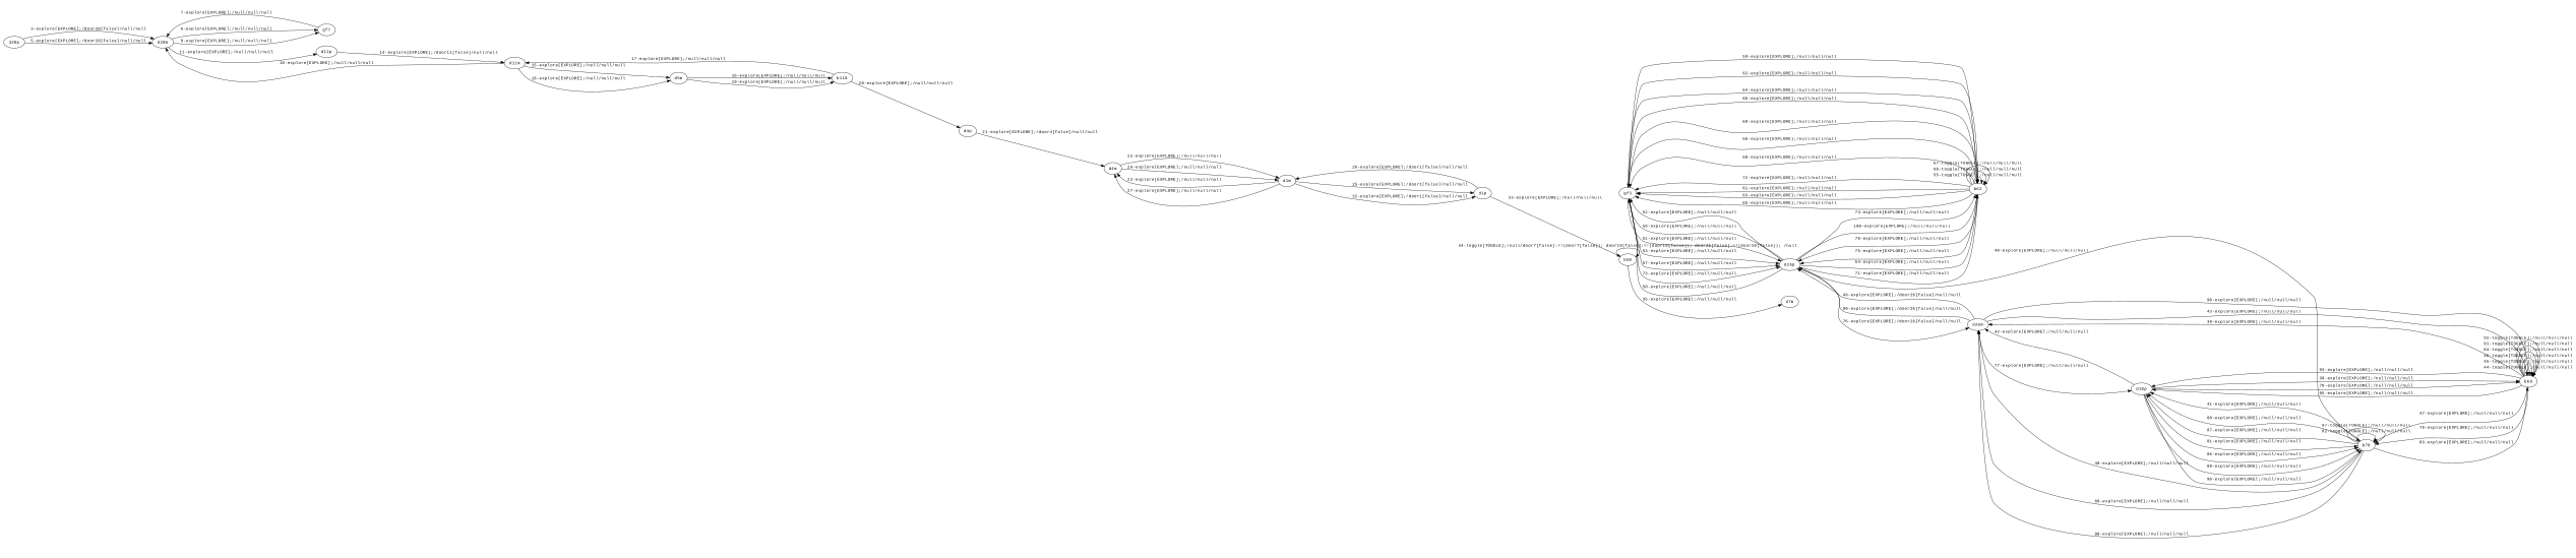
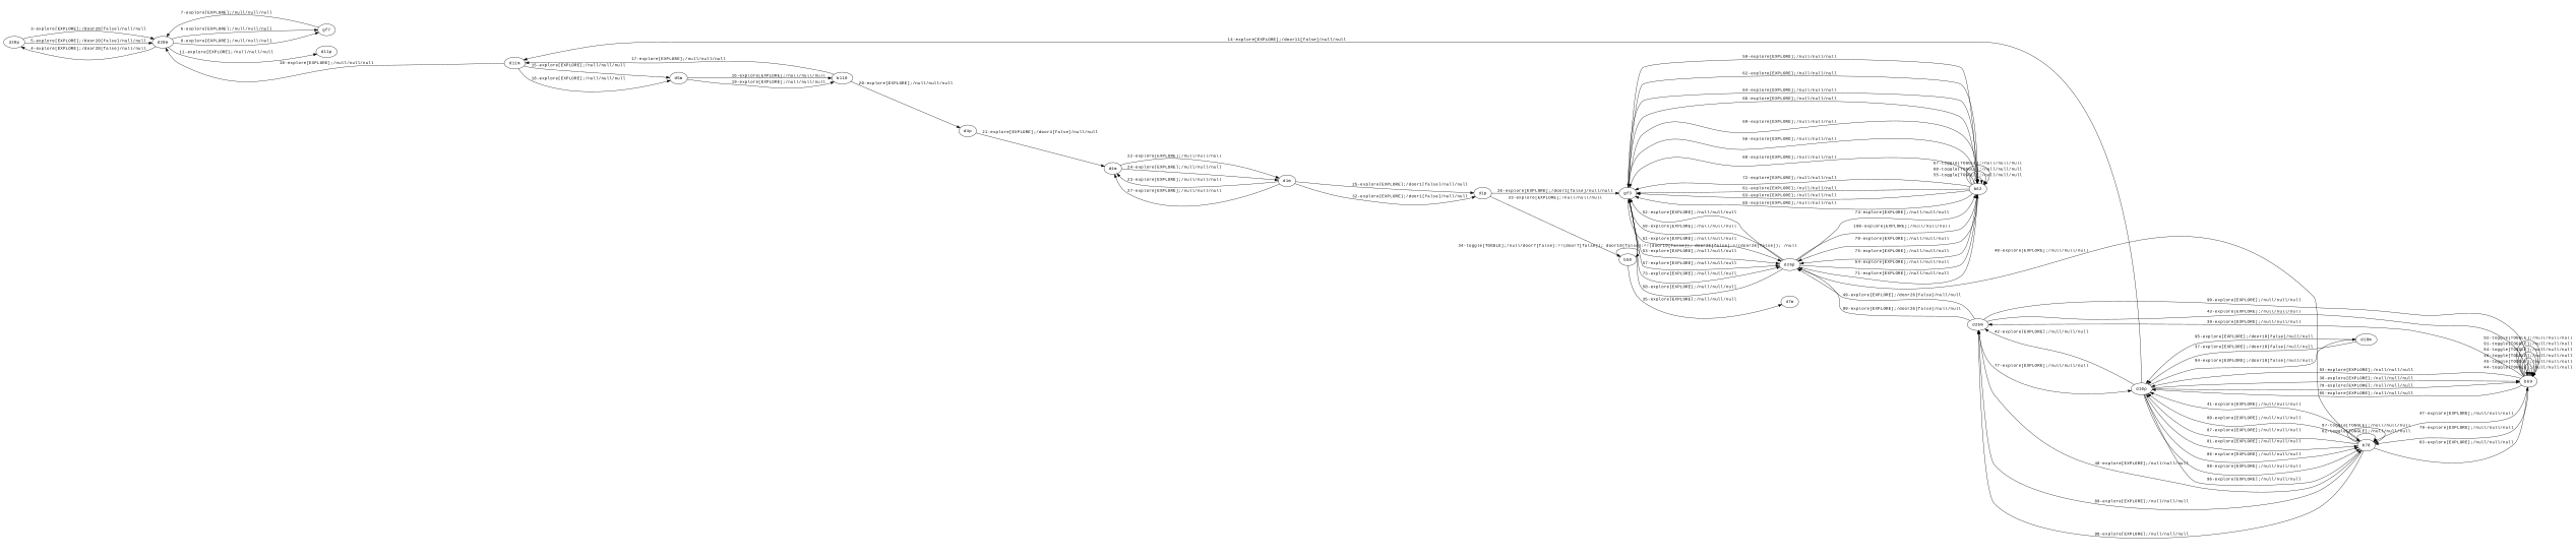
  digraph {
    fontname="Liberation Mono"
    rankdir=LR
    node [fontname="Liberation Mono"]
    edge [fontname="Liberation Mono"]
    d20p
    d20m
    gf7
    d11p
    d11m
    d5m
    b110
    d4p
    d4m
    d1m
    d1p
    b50
    d7m
+   d10m
    d10p
    b69
    d26m
    b70
    d26p
    n20 [label=gf3]
    b62
    d20p -> d20m [label="3-explore[EXPLORE];/door20[false]/null/null"]
    d20p -> d20m [label="5-explore[EXPLORE];/door20[false]/null/null"]
+   d20m -> d20p [label="4-explore[EXPLORE];/door20[false]/null/null"]
    d20m -> gf7 [label="6-explore[EXPLORE];/null/null/null"]
    d20m -> gf7 [label="8-explore[EXPLORE];/null/null/null"]
    d20m -> d11p [label="11-explore[EXPLORE];/null/null/null"]
    gf7 -> d20m [label="7-explore[EXPLORE];/null/null/null"]
-   d11p -> d11m [label="14-explore[EXPLORE];/door11[false]/null/null"]
+   d10p -> d11m [label="14-explore[EXPLORE];/door11[false]/null/null"]
    d11m -> d20m [label="10-explore[EXPLORE];/null/null/null"]
    d11m -> d5m [label="15-explore[EXPLORE];/null/null/null"]
    d11m -> d5m [label="18-explore[EXPLORE];/null/null/null"]
    d5m -> b110 [label="16-explore[EXPLORE];/null/null/null"]
    d5m -> b110 [label="19-explore[EXPLORE];/null/null/null"]
    b110 -> d11m [label="17-explore[EXPLORE];/null/null/null"]
    b110 -> d4p [label="20-explore[EXPLORE];/null/null/null"]
    d4p -> d4m [label="21-explore[EXPLORE];/door4[false]/null/null"]
    d4m -> d1m [label="22-explore[EXPLORE];/null/null/null"]
    d4m -> d1m [label="24-explore[EXPLORE];/null/null/null"]
    d1m -> d4m [label="23-explore[EXPLORE];/null/null/null"]
    d1m -> d4m [label="27-explore[EXPLORE];/null/null/null"]
    d1m -> d1p [label="25-explore[EXPLORE];/door1[false]/null/null"]
    d1m -> d1p [label="32-explore[EXPLORE];/door1[false]/null/null"]
-   d1p -> d1m [label="26-explore[EXPLORE];/door1[false]/null/null"]
+   d1p -> n20 [label="26-explore[EXPLORE];/door1[false]/null/null"]
    d1p -> b50 [label="33-explore[EXPLORE];/null/null/null"]
    b50 -> b50 [label="34-toggle[TOGGLE];/null/door7[false]:=!(door7[false]); door10[false]:=!(door10[false]); door26[false]:=!(door26[false]); /null"]
    b50 -> d7m [label="35-explore[EXPLORE];/null/null/null"]
+   d10m -> d10p [label="37-explore[EXPLORE];/door10[false]/null/null"]
+   d10m -> d10p [label="95-explore[EXPLORE];/door10[false]/null/null"]
+   d10p -> d10m [label="94-explore[EXPLORE];/door10[false]/null/null"]
    d10p -> b69 [label="38-explore[EXPLORE];/null/null/null"]
    d10p -> b69 [label="78-explore[EXPLORE];/null/null/null"]
    d10p -> d26m [label="42-explore[EXPLORE];/null/null/null"]
    d10p -> b70 [label="81-explore[EXPLORE];/null/null/null"]
    d10p -> b70 [label="86-explore[EXPLORE];/null/null/null"]
    d10p -> b70 [label="88-explore[EXPLORE];/null/null/null"]
    d10p -> b70 [label="96-explore[EXPLORE];/null/null/null"]
    b69 -> d10p [label="85-explore[EXPLORE];/null/null/null"]
    b69 -> d10p [label="93-explore[EXPLORE];/null/null/null"]
    b69 -> b69 [label="44-toggle[TOGGLE];/null/null/null"]
    b69 -> b69 [label="45-toggle[TOGGLE];/null/null/null"]
    b69 -> b69 [label="46-toggle[TOGGLE];/null/null/null"]
    b69 -> b69 [label="84-toggle[TOGGLE];/null/null/null"]
    b69 -> b69 [label="91-toggle[TOGGLE];/null/null/null"]
    b69 -> b69 [label="92-toggle[TOGGLE];/null/null/null"]
    b69 -> d26m [label="39-explore[EXPLORE];/null/null/null"]
    b69 -> b70 [label="47-explore[EXPLORE];/null/null/null"]
    b69 -> b70 [label="79-explore[EXPLORE];/null/null/null"]
    d26m -> d10p [label="77-explore[EXPLORE];/null/null/null"]
    d26m -> b69 [label="43-explore[EXPLORE];/null/null/null"]
    d26m -> b69 [label="90-explore[EXPLORE];/null/null/null"]
    d26m -> d26p [label="49-explore[EXPLORE];/door26[false]/null/null"]
    d26m -> d26p [label="99-explore[EXPLORE];/door26[false]/null/null"]
    b70 -> d10p [label="41-explore[EXPLORE];/null/null/null"]
    b70 -> d10p [label="80-explore[EXPLORE];/null/null/null"]
    b70 -> d10p [label="87-explore[EXPLORE];/null/null/null"]
    b70 -> b69 [label="83-explore[EXPLORE];/null/null/null"]
    b70 -> d26m [label="48-explore[EXPLORE];/null/null/null"]
    b70 -> d26m [label="89-explore[EXPLORE];/null/null/null"]
    b70 -> d26m [label="98-explore[EXPLORE];/null/null/null"]
    b70 -> b70 [label="82-toggle[TOGGLE];/null/null/null"]
    b70 -> b70 [label="97-toggle[TOGGLE];/null/null/null"]
-   d26p -> d26m [label="76-explore[EXPLORE];/door26[false]/null/null"]
    d26p -> b70 [label="40-explore[EXPLORE];/null/null/null"]
    d26p -> n20 [label="50-explore[EXPLORE];/null/null/null"]
    d26p -> n20 [label="52-explore[EXPLORE];/null/null/null"]
    d26p -> n20 [label="58-explore[EXPLORE];/null/null/null"]
    d26p -> b62 [label="54-explore[EXPLORE];/null/null/null"]
    d26p -> b62 [label="71-explore[EXPLORE];/null/null/null"]
    d26p -> b62 [label="74-explore[EXPLORE];/null/null/null"]
    d26p -> b62 [label="100-explore[EXPLORE];/null/null/null"]
    n20 -> d26p [label="51-explore[EXPLORE];/null/null/null"]
    n20 -> d26p [label="53-explore[EXPLORE];/null/null/null"]
    n20 -> d26p [label="57-explore[EXPLORE];/null/null/null"]
    n20 -> d26p [label="73-explore[EXPLORE];/null/null/null"]
    n20 -> b62 [label="59-explore[EXPLORE];/null/null/null"]
    n20 -> b62 [label="62-explore[EXPLORE];/null/null/null"]
    n20 -> b62 [label="64-explore[EXPLORE];/null/null/null"]
    n20 -> b62 [label="66-explore[EXPLORE];/null/null/null"]
    n20 -> b62 [label="69-explore[EXPLORE];/null/null/null"]
    b62 -> d26p [label="70-explore[EXPLORE];/null/null/null"]
    b62 -> d26p [label="75-explore[EXPLORE];/null/null/null"]
    b62 -> n20 [label="56-explore[EXPLORE];/null/null/null"]
    b62 -> n20 [label="61-explore[EXPLORE];/null/null/null"]
    b62 -> n20 [label="63-explore[EXPLORE];/null/null/null"]
    b62 -> n20 [label="65-explore[EXPLORE];/null/null/null"]
    b62 -> n20 [label="68-explore[EXPLORE];/null/null/null"]
    b62 -> n20 [label="72-explore[EXPLORE];/null/null/null"]
    b62 -> b62 [label="55-toggle[TOGGLE];/null/null/null"]
    b62 -> b62 [label="60-toggle[TOGGLE];/null/null/null"]
    b62 -> b62 [label="67-toggle[TOGGLE];/null/null/null"]
  }
